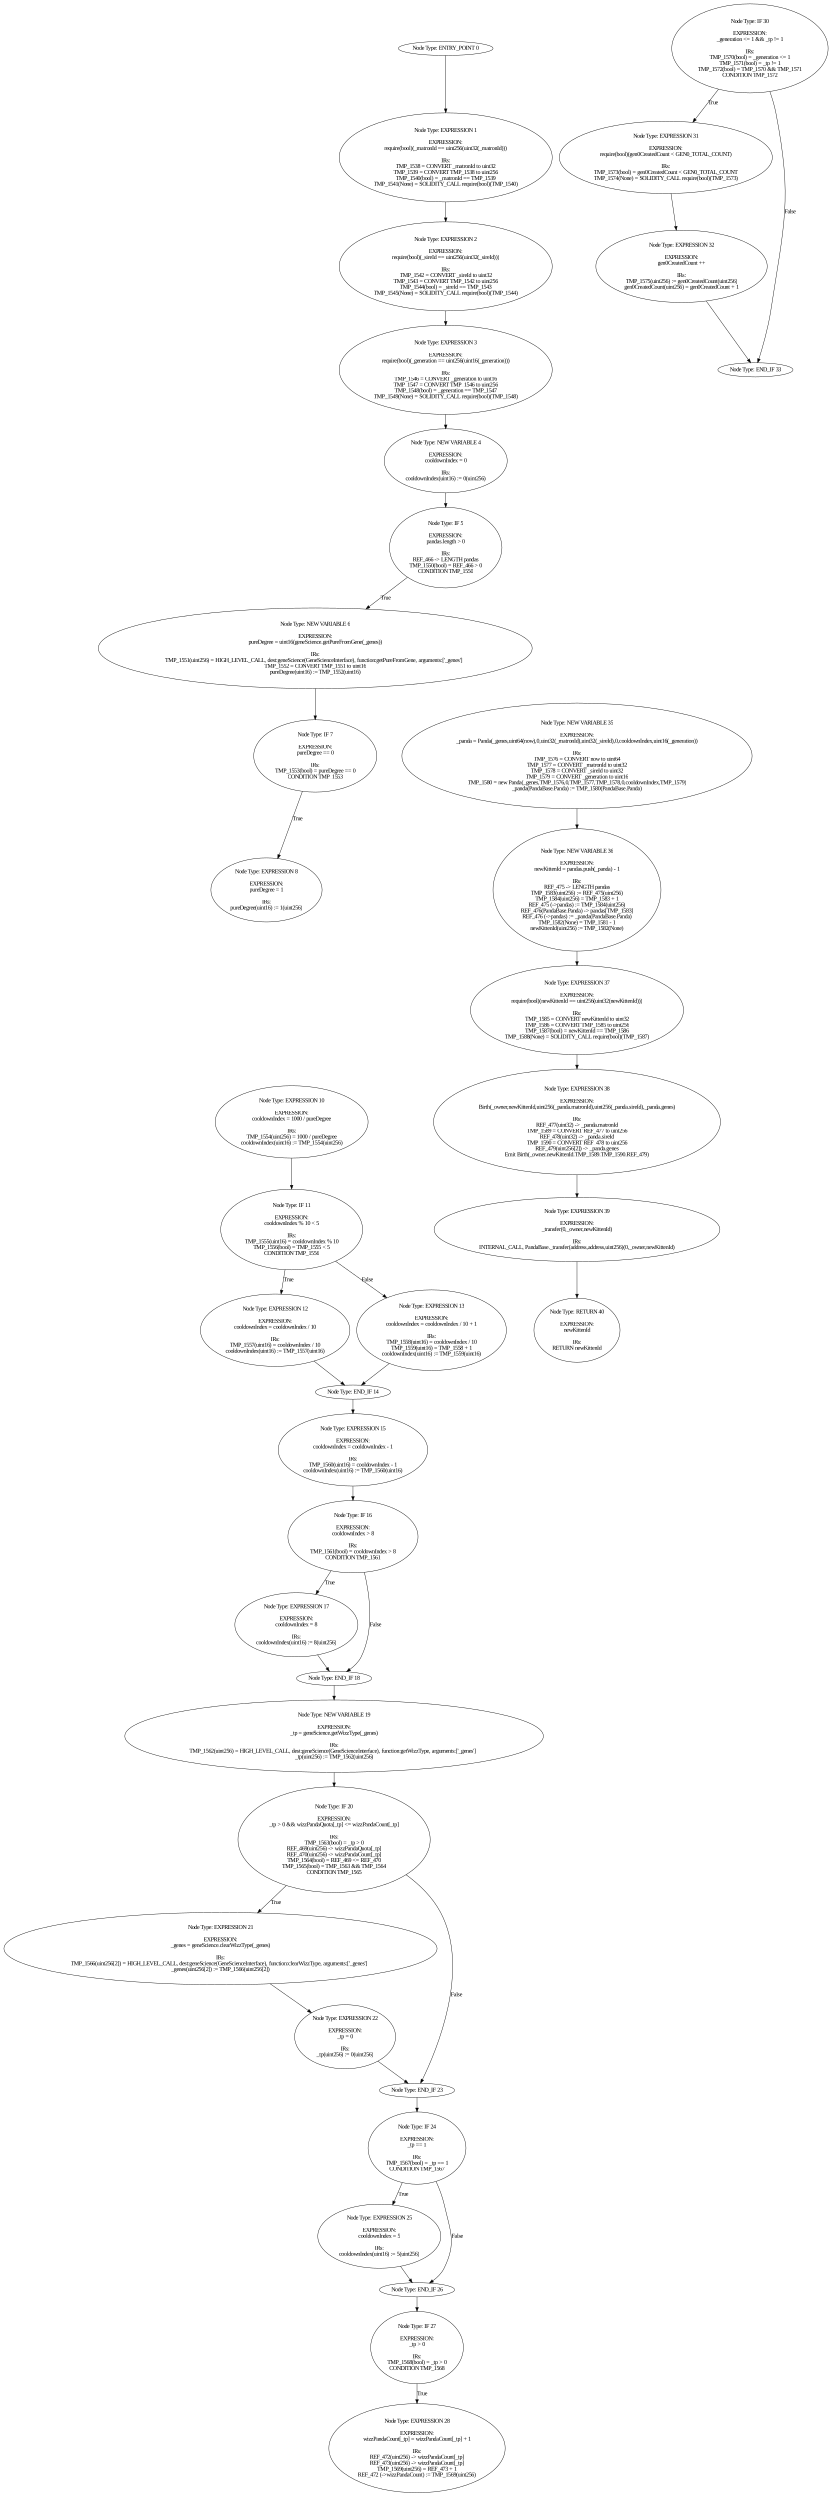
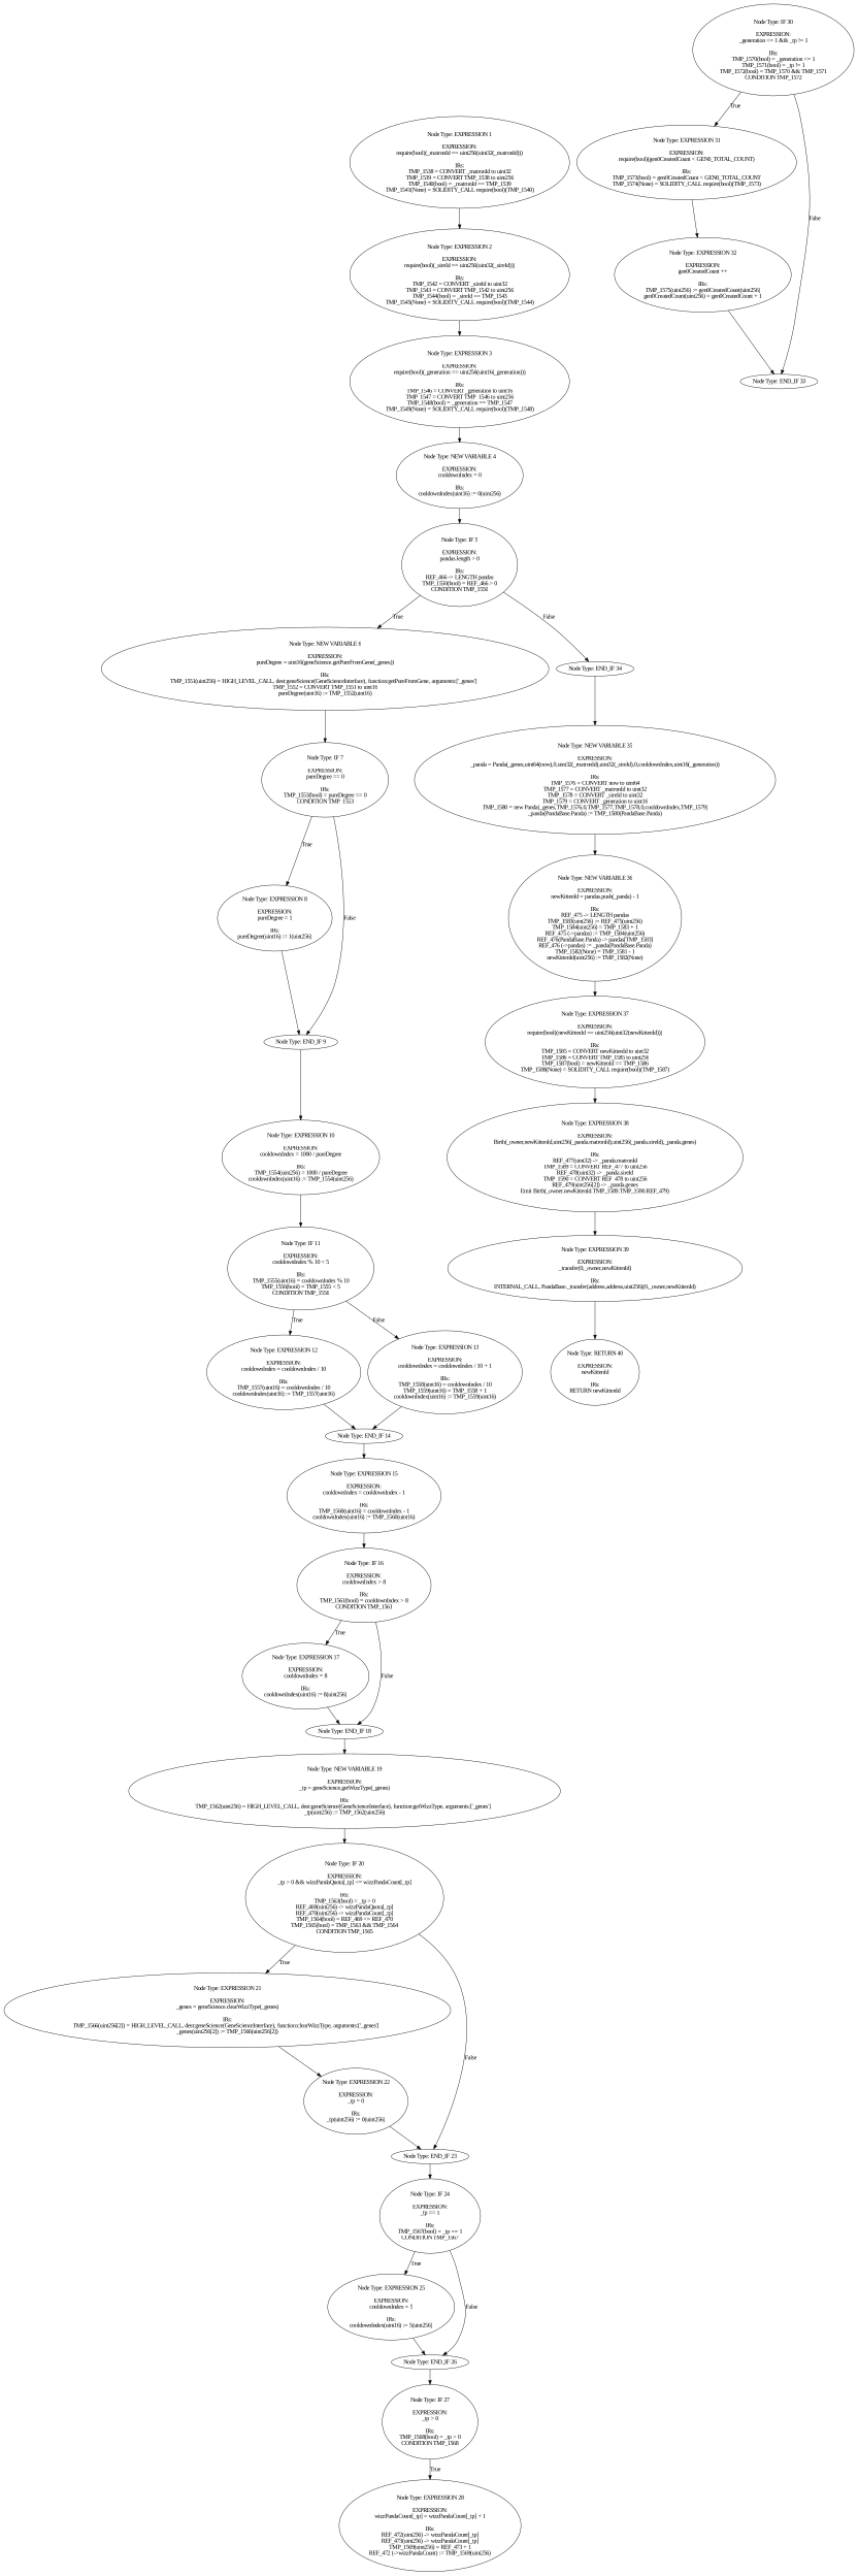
  digraph {
    fontname="Liberation Serif"
    node [fontname="Liberation Serif"]
    edge [fontname="Liberation Serif"]
-   n1 [label="Node Type: ENTRY_POINT 0\n"]
    n2 [label="Node Type: EXPRESSION 1\n\nEXPRESSION:\nrequire(bool)(_matronId == uint256(uint32(_matronId)))\n\nIRs:\nTMP_1538 = CONVERT _matronId to uint32\nTMP_1539 = CONVERT TMP_1538 to uint256\nTMP_1540(bool) = _matronId == TMP_1539\nTMP_1541(None) = SOLIDITY_CALL require(bool)(TMP_1540)"]
    n3 [label="Node Type: EXPRESSION 2\n\nEXPRESSION:\nrequire(bool)(_sireId == uint256(uint32(_sireId)))\n\nIRs:\nTMP_1542 = CONVERT _sireId to uint32\nTMP_1543 = CONVERT TMP_1542 to uint256\nTMP_1544(bool) = _sireId == TMP_1543\nTMP_1545(None) = SOLIDITY_CALL require(bool)(TMP_1544)"]
    n4 [label="Node Type: EXPRESSION 3\n\nEXPRESSION:\nrequire(bool)(_generation == uint256(uint16(_generation)))\n\nIRs:\nTMP_1546 = CONVERT _generation to uint16\nTMP_1547 = CONVERT TMP_1546 to uint256\nTMP_1548(bool) = _generation == TMP_1547\nTMP_1549(None) = SOLIDITY_CALL require(bool)(TMP_1548)"]
    n5 [label="Node Type: NEW VARIABLE 4\n\nEXPRESSION:\ncooldownIndex = 0\n\nIRs:\ncooldownIndex(uint16) := 0(uint256)"]
    n6 [label="Node Type: IF 5\n\nEXPRESSION:\npandas.length > 0\n\nIRs:\nREF_466 -> LENGTH pandas\nTMP_1550(bool) = REF_466 > 0\nCONDITION TMP_1550"]
    n7 [label="Node Type: NEW VARIABLE 6\n\nEXPRESSION:\npureDegree = uint16(geneScience.getPureFromGene(_genes))\n\nIRs:\nTMP_1551(uint256) = HIGH_LEVEL_CALL, dest:geneScience(GeneScienceInterface), function:getPureFromGene, arguments:['_genes']  \nTMP_1552 = CONVERT TMP_1551 to uint16\npureDegree(uint16) := TMP_1552(uint16)"]
+   n8 [label="Node Type: END_IF 34\n"]
    n9 [label="Node Type: IF 7\n\nEXPRESSION:\npureDegree == 0\n\nIRs:\nTMP_1553(bool) = pureDegree == 0\nCONDITION TMP_1553"]
    n10 [label="Node Type: NEW VARIABLE 35\n\nEXPRESSION:\n_panda = Panda(_genes,uint64(now),0,uint32(_matronId),uint32(_sireId),0,cooldownIndex,uint16(_generation))\n\nIRs:\nTMP_1576 = CONVERT now to uint64\nTMP_1577 = CONVERT _matronId to uint32\nTMP_1578 = CONVERT _sireId to uint32\nTMP_1579 = CONVERT _generation to uint16\nTMP_1580 = new Panda(_genes,TMP_1576,0,TMP_1577,TMP_1578,0,cooldownIndex,TMP_1579)\n_panda(PandaBase.Panda) := TMP_1580(PandaBase.Panda)"]
    n11 [label="Node Type: EXPRESSION 8\n\nEXPRESSION:\npureDegree = 1\n\nIRs:\npureDegree(uint16) := 1(uint256)"]
+   n12 [label="Node Type: END_IF 9\n"]
    n13 [label="Node Type: NEW VARIABLE 36\n\nEXPRESSION:\nnewKittenId = pandas.push(_panda) - 1\n\nIRs:\nREF_475 -> LENGTH pandas\nTMP_1583(uint256) := REF_475(uint256)\nTMP_1584(uint256) = TMP_1583 + 1\nREF_475 (->pandas) := TMP_1584(uint256)\nREF_476(PandaBase.Panda) -> pandas[TMP_1583]\nREF_476 (->pandas) := _panda(PandaBase.Panda)\nTMP_1582(None) = TMP_1581 - 1\nnewKittenId(uint256) := TMP_1582(None)"]
    n14 [label="Node Type: EXPRESSION 10\n\nEXPRESSION:\ncooldownIndex = 1000 / pureDegree\n\nIRs:\nTMP_1554(uint256) = 1000 / pureDegree\ncooldownIndex(uint16) := TMP_1554(uint256)"]
    n15 [label="Node Type: IF 11\n\nEXPRESSION:\ncooldownIndex % 10 < 5\n\nIRs:\nTMP_1555(uint16) = cooldownIndex % 10\nTMP_1556(bool) = TMP_1555 < 5\nCONDITION TMP_1556"]
    n16 [label="Node Type: EXPRESSION 12\n\nEXPRESSION:\ncooldownIndex = cooldownIndex / 10\n\nIRs:\nTMP_1557(uint16) = cooldownIndex / 10\ncooldownIndex(uint16) := TMP_1557(uint16)"]
    n17 [label="Node Type: EXPRESSION 13\n\nEXPRESSION:\ncooldownIndex = cooldownIndex / 10 + 1\n\nIRs:\nTMP_1558(uint16) = cooldownIndex / 10\nTMP_1559(uint16) = TMP_1558 + 1\ncooldownIndex(uint16) := TMP_1559(uint16)"]
    n18 [label="Node Type: END_IF 14\n"]
    n19 [label="Node Type: EXPRESSION 15\n\nEXPRESSION:\ncooldownIndex = cooldownIndex - 1\n\nIRs:\nTMP_1560(uint16) = cooldownIndex - 1\ncooldownIndex(uint16) := TMP_1560(uint16)"]
    n20 [label="Node Type: IF 16\n\nEXPRESSION:\ncooldownIndex > 8\n\nIRs:\nTMP_1561(bool) = cooldownIndex > 8\nCONDITION TMP_1561"]
    n21 [label="Node Type: EXPRESSION 17\n\nEXPRESSION:\ncooldownIndex = 8\n\nIRs:\ncooldownIndex(uint16) := 8(uint256)"]
    n22 [label="Node Type: END_IF 18\n"]
    n23 [label="Node Type: NEW VARIABLE 19\n\nEXPRESSION:\n_tp = geneScience.getWizzType(_genes)\n\nIRs:\nTMP_1562(uint256) = HIGH_LEVEL_CALL, dest:geneScience(GeneScienceInterface), function:getWizzType, arguments:['_genes']  \n_tp(uint256) := TMP_1562(uint256)"]
    n24 [label="Node Type: IF 20\n\nEXPRESSION:\n_tp > 0 && wizzPandaQuota[_tp] <= wizzPandaCount[_tp]\n\nIRs:\nTMP_1563(bool) = _tp > 0\nREF_469(uint256) -> wizzPandaQuota[_tp]\nREF_470(uint256) -> wizzPandaCount[_tp]\nTMP_1564(bool) = REF_469 <= REF_470\nTMP_1565(bool) = TMP_1563 && TMP_1564\nCONDITION TMP_1565"]
    n25 [label="Node Type: EXPRESSION 21\n\nEXPRESSION:\n_genes = geneScience.clearWizzType(_genes)\n\nIRs:\nTMP_1566(uint256[2]) = HIGH_LEVEL_CALL, dest:geneScience(GeneScienceInterface), function:clearWizzType, arguments:['_genes']  \n_genes(uint256[2]) := TMP_1566(uint256[2])"]
    n26 [label="Node Type: END_IF 23\n"]
    n27 [label="Node Type: EXPRESSION 22\n\nEXPRESSION:\n_tp = 0\n\nIRs:\n_tp(uint256) := 0(uint256)"]
    n28 [label="Node Type: IF 24\n\nEXPRESSION:\n_tp == 1\n\nIRs:\nTMP_1567(bool) = _tp == 1\nCONDITION TMP_1567"]
    n29 [label="Node Type: EXPRESSION 25\n\nEXPRESSION:\ncooldownIndex = 5\n\nIRs:\ncooldownIndex(uint16) := 5(uint256)"]
    n30 [label="Node Type: END_IF 26\n"]
    n31 [label="Node Type: IF 27\n\nEXPRESSION:\n_tp > 0\n\nIRs:\nTMP_1568(bool) = _tp > 0\nCONDITION TMP_1568"]
    n32 [label="Node Type: EXPRESSION 28\n\nEXPRESSION:\nwizzPandaCount[_tp] = wizzPandaCount[_tp] + 1\n\nIRs:\nREF_472(uint256) -> wizzPandaCount[_tp]\nREF_473(uint256) -> wizzPandaCount[_tp]\nTMP_1569(uint256) = REF_473 + 1\nREF_472 (->wizzPandaCount) := TMP_1569(uint256)"]
    n33 [label="Node Type: IF 30\n\nEXPRESSION:\n_generation <= 1 && _tp != 1\n\nIRs:\nTMP_1570(bool) = _generation <= 1\nTMP_1571(bool) = _tp != 1\nTMP_1572(bool) = TMP_1570 && TMP_1571\nCONDITION TMP_1572"]
    n34 [label="Node Type: EXPRESSION 31\n\nEXPRESSION:\nrequire(bool)(gen0CreatedCount < GEN0_TOTAL_COUNT)\n\nIRs:\nTMP_1573(bool) = gen0CreatedCount < GEN0_TOTAL_COUNT\nTMP_1574(None) = SOLIDITY_CALL require(bool)(TMP_1573)"]
    n35 [label="Node Type: END_IF 33\n"]
    n36 [label="Node Type: EXPRESSION 32\n\nEXPRESSION:\ngen0CreatedCount ++\n\nIRs:\nTMP_1575(uint256) := gen0CreatedCount(uint256)\ngen0CreatedCount(uint256) = gen0CreatedCount + 1"]
    n37 [label="Node Type: EXPRESSION 37\n\nEXPRESSION:\nrequire(bool)(newKittenId == uint256(uint32(newKittenId)))\n\nIRs:\nTMP_1585 = CONVERT newKittenId to uint32\nTMP_1586 = CONVERT TMP_1585 to uint256\nTMP_1587(bool) = newKittenId == TMP_1586\nTMP_1588(None) = SOLIDITY_CALL require(bool)(TMP_1587)"]
    n38 [label="Node Type: EXPRESSION 38\n\nEXPRESSION:\nBirth(_owner,newKittenId,uint256(_panda.matronId),uint256(_panda.sireId),_panda.genes)\n\nIRs:\nREF_477(uint32) -> _panda.matronId\nTMP_1589 = CONVERT REF_477 to uint256\nREF_478(uint32) -> _panda.sireId\nTMP_1590 = CONVERT REF_478 to uint256\nREF_479(uint256[2]) -> _panda.genes\nEmit Birth(_owner.newKittenId.TMP_1589.TMP_1590.REF_479)"]
    n39 [label="Node Type: EXPRESSION 39\n\nEXPRESSION:\n_transfer(0,_owner,newKittenId)\n\nIRs:\nINTERNAL_CALL, PandaBase._transfer(address,address,uint256)(0,_owner,newKittenId)"]
    n40 [label="Node Type: RETURN 40\n\nEXPRESSION:\nnewKittenId\n\nIRs:\nRETURN newKittenId"]
-   n1 -> n2
    n2 -> n3
    n3 -> n4
    n4 -> n5
    n5 -> n6
    n6 -> n7 [label=True]
+   n6 -> n8 [label=False]
    n7 -> n9
+   n8 -> n10
    n9 -> n11 [label=True]
+   n9 -> n12 [label=False]
    n10 -> n13
+   n11 -> n12
+   n12 -> n14
    n13 -> n37
    n14 -> n15
    n15 -> n16 [label=True]
    n15 -> n17 [label=False]
    n16 -> n18
    n17 -> n18
    n18 -> n19
    n19 -> n20
    n20 -> n21 [label=True]
    n20 -> n22 [label=False]
    n21 -> n22
    n22 -> n23
    n23 -> n24
    n24 -> n25 [label=True]
    n24 -> n26 [label=False]
    n25 -> n27
    n26 -> n28
    n27 -> n26
    n28 -> n29 [label=True]
    n28 -> n30 [label=False]
    n29 -> n30
    n30 -> n31
    n31 -> n32 [label=True]
    n33 -> n34 [label=True]
    n33 -> n35 [label=False]
    n34 -> n36
    n36 -> n35
    n37 -> n38
    n38 -> n39
    n39 -> n40
  }
